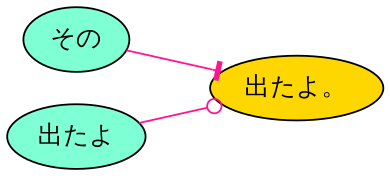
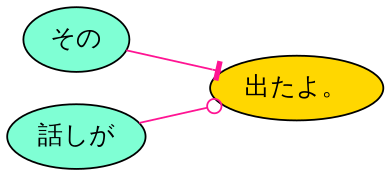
  digraph {
    fontname="Noto Serif"
    rankdir=LR
    node [fillcolor=aquamarine fontname="Noto Serif" style=filled]
    edge [color=deeppink fontname="Noto Serif"]
    n1 [label="その"]
    n2 [fillcolor=gold label="出たよ。"]
-   n3 [label="出たよ"]
+   n3 [label="話しが"]
    n1 -> n2 [arrowhead=tee]
    n3 -> n2 [arrowhead=odot]
  }
